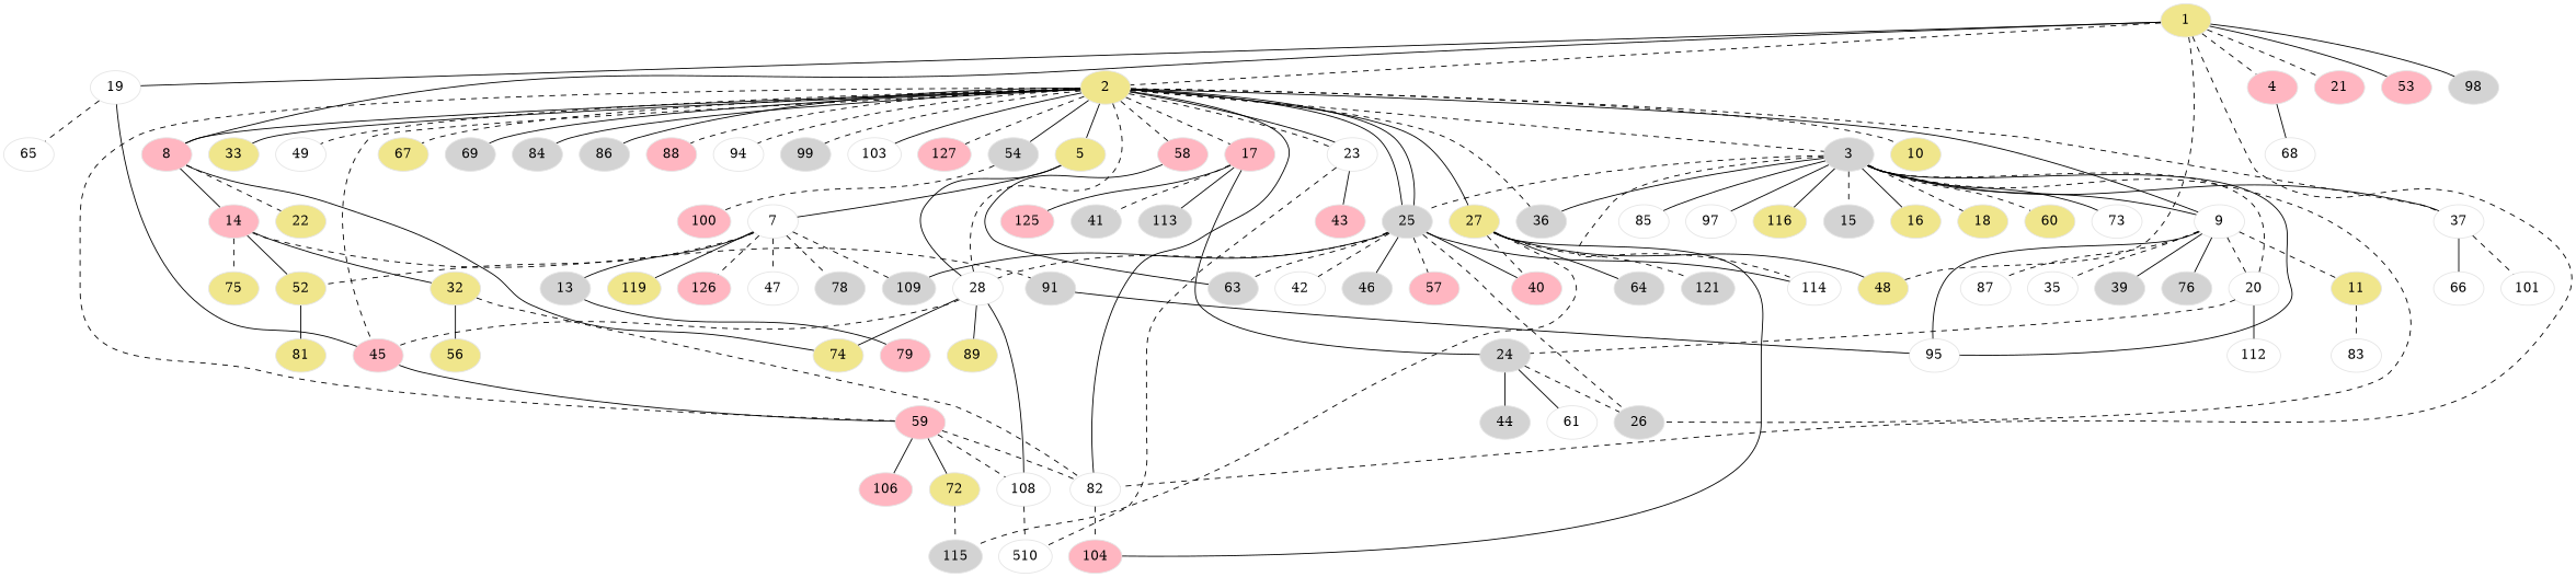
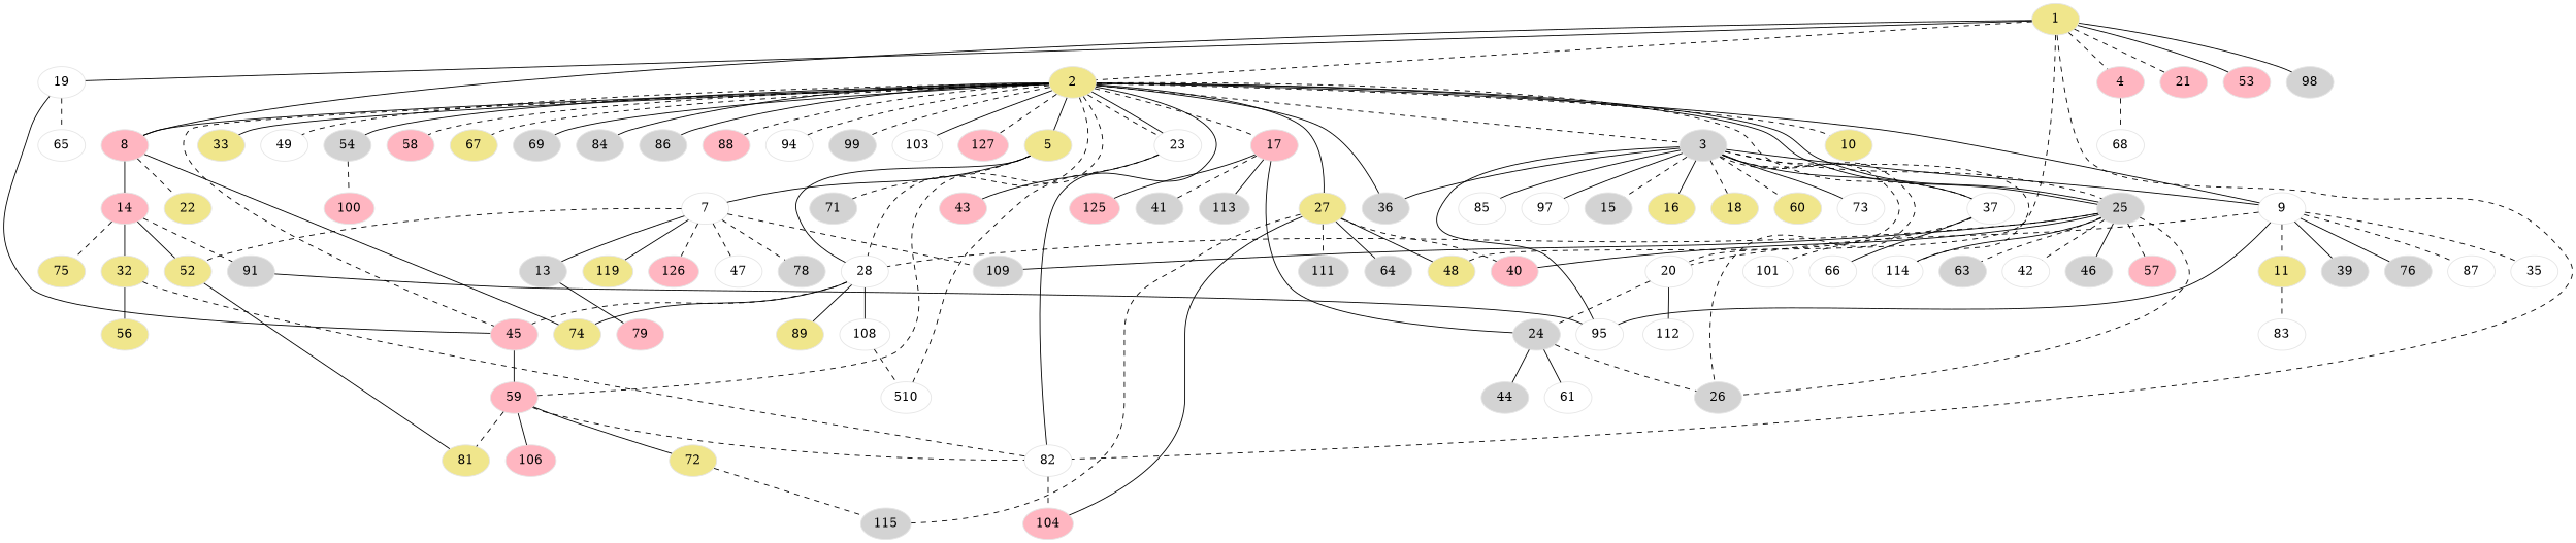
  graph {
    node [color=gray90 fillcolor=white style=filled]
    edge [style=dashed]
    1 [fillcolor=khaki super="+6"]
    2 [fillcolor=khaki super="+51"]
    4 [fillcolor=lightpink]
    8 [fillcolor=lightpink super="+77"]
    19 [super="+124"]
    21 [fillcolor=lightpink]
    48 [fillcolor=khaki super="+96"]
    53 [fillcolor=lightpink]
    82 [super="+107"]
    98 [fillcolor=lightgrey]
    3 [fillcolor=lightgrey super="+12"]
    5 [fillcolor=khaki super="+129"]
    9 [super="+38"]
    10 [fillcolor=khaki super="+128"]
    17 [fillcolor=lightpink super="+31"]
    23
    25 [fillcolor=lightgrey super="+92"]
    27 [fillcolor=khaki super="+55"]
    28 [super="+29"]
    33 [fillcolor=khaki]
    36 [fillcolor=lightgrey super="+118"]
    37 [super="+120"]
    45 [fillcolor=lightpink super="+123"]
    49
    54 [fillcolor=lightgrey]
    58 [fillcolor=lightpink]
    59 [fillcolor=lightpink super="+90"]
    67 [fillcolor=khaki]
    69 [fillcolor=lightgrey]
    84 [fillcolor=lightgrey]
    86 [fillcolor=lightgrey]
    88 [fillcolor=lightpink]
    94
    99 [fillcolor=lightgrey]
    103
    127 [fillcolor=lightpink]
    68
    14 [fillcolor=lightpink super="+50"]
    22 [fillcolor=khaki]
    74 [fillcolor=khaki super="+121"]
    65
    104 [fillcolor=lightpink super="+117"]
    15 [fillcolor=lightgrey]
    16 [fillcolor=khaki]
    18 [fillcolor=khaki]
    20
    26 [fillcolor=lightgrey super="+34"]
    60 [fillcolor=khaki]
    73
    85
    95
    97
    114
-   116 [fillcolor=khaki]
    7 [super="+30"]
+   71 [fillcolor=lightgrey]
    11 [fillcolor=khaki]
    35
    39 [fillcolor=lightgrey]
    76 [fillcolor=lightgrey]
    87
    24 [fillcolor=lightgrey super="+70"]
    41 [fillcolor=lightgrey]
    113 [fillcolor=lightgrey]
    125 [fillcolor=lightpink]
    43 [fillcolor=lightpink]
    n67 [label=510]
    109 [fillcolor=lightgrey]
    40 [fillcolor=lightpink]
    42
    46 [fillcolor=lightgrey]
    57 [fillcolor=lightpink]
    63 [fillcolor=lightgrey]
    64 [fillcolor=lightgrey]
-   111 [fillcolor=lightgrey label=121]
+   111 [fillcolor=lightgrey]
    115 [fillcolor=lightgrey]
    89 [fillcolor=khaki]
    108
    66 [super="+80"]
    101
    100 [fillcolor=lightpink]
    81 [fillcolor=khaki super="+105"]
    72 [fillcolor=khaki super="+130"]
    106 [fillcolor=lightpink]
    112 [super="+122"]
    13 [fillcolor=lightgrey super="+62"]
    47
    52 [fillcolor=khaki super="+102"]
    78 [fillcolor=lightgrey]
    119 [fillcolor=khaki]
    126 [fillcolor=lightpink]
    79 [fillcolor=lightpink]
    32 [fillcolor=khaki]
    75 [fillcolor=khaki]
    91 [fillcolor=lightgrey super="+93"]
    83
    56 [fillcolor=khaki]
    44 [fillcolor=lightgrey]
    61
    1 -- 2 [weight=2]
    1 -- 4
    1 -- 8 [style=solid]
    1 -- 19 [style=solid]
    1 -- 21
    1 -- 48
    1 -- 53 [style=solid]
    1 -- 82
    1 -- 98 [style=solid]
    2 -- 8 [style=solid]
    2 -- 82 [style=solid]
    2 -- 3
    2 -- 5 [style=solid]
    2 -- 9 [style=solid]
    2 -- 10 [weight=2]
    2 -- 17
    2 -- 23
    2 -- 23 [style=solid]
    2 -- 25 [style=solid]
    2 -- 25 [style=solid]
    2 -- 27 [style=solid]
    2 -- 28
    2 -- 33 [style=solid weight=2]
-   2 -- 36
+   2 -- 36 [style=solid]
    2 -- 37
    2 -- 45
    2 -- 49
    2 -- 54 [style=solid]
    2 -- 58
    2 -- 59
    2 -- 67
    2 -- 69 [style=solid]
    2 -- 84 [style=solid]
    2 -- 86 [style=solid]
    2 -- 88
    2 -- 94
    2 -- 99
    2 -- 103 [style=solid]
    2 -- 127
-   4 -- 68 [style=solid]
+   4 -- 68
    8 -- 14 [style=solid]
    8 -- 22
    8 -- 74 [style=solid]
    19 -- 45 [style=solid]
    19 -- 65
    82 -- 104 [weight=2]
    3 -- 9 [style=solid]
    3 -- 25
    3 -- 36 [style=solid]
    3 -- 37 [style=solid]
    3 -- 15
    3 -- 16 [style=solid]
    3 -- 18
    3 -- 20
    3 -- 26
    3 -- 60
    3 -- 73 [style=solid]
    3 -- 85 [style=solid]
    3 -- 95 [style=solid]
    3 -- 97 [style=solid]
    3 -- 114
-   3 -- 116 [style=solid]
    5 -- 28 [style=solid]
    5 -- 7 [style=solid]
+   5 -- 71
    9 -- 20
    9 -- 95 [style=solid]
    9 -- 11
    9 -- 35
    9 -- 39 [style=solid]
    9 -- 76 [style=solid]
    9 -- 87
    17 -- 24 [style=solid]
    17 -- 41
    17 -- 113 [style=solid]
    17 -- 125 [style=solid]
    23 -- 43 [style=solid]
    23 -- n67
    25 -- 28
    25 -- 26
    25 -- 114 [style=solid]
    25 -- 109 [style=solid]
    25 -- 40 [style=solid]
    25 -- 42
    25 -- 46 [style=solid]
    25 -- 57
    25 -- 63
    27 -- 48 [style=solid]
    27 -- 104 [style=solid]
    27 -- 40
    27 -- 64 [style=solid]
    27 -- 111
    27 -- 115
    28 -- 45
    28 -- 74 [style=solid]
    28 -- 89 [style=solid]
    28 -- 108 [style=solid]
    37 -- 66 [style=solid]
    37 -- 101
    45 -- 59 [style=solid]
    54 -- 100
-   58 -- 63 [style=solid]
    59 -- 82
-   59 -- 108
+   59 -- 81
    59 -- 72 [style=solid]
    59 -- 106 [style=solid]
    14 -- 52 [style=solid]
    14 -- 32 [style=solid]
    14 -- 75
    14 -- 91
    20 -- 24
    20 -- 112 [style=solid]
    7 -- 109
    7 -- 13 [style=solid]
    7 -- 47
    7 -- 52
    7 -- 78
    7 -- 119 [style=solid]
    7 -- 126
    11 -- 83
    24 -- 26
    24 -- 44 [style=solid]
    24 -- 61 [style=solid]
    108 -- n67
    72 -- 115
    13 -- 79 [style=solid]
    52 -- 81 [style=solid]
    32 -- 82
    32 -- 56 [style=solid]
    91 -- 95 [style=solid]
  }
